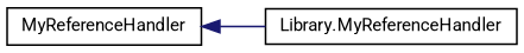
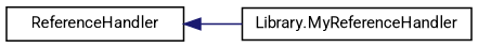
  digraph {
    rankdir=LR
    fontname=Roboto
    node [color=black fillcolor=white fontname=Roboto fontsize=10 shape=record style=filled]
-   n1 [height=0.2 label=MyReferenceHandler width=0.4]
+   n1 [height=0.2 label=ReferenceHandler width=0.4]
    n2 [height=0.2 label="Library.MyReferenceHandler" width=0.4]
    n1 -> n2 [color=midnightblue dir=back fontname=Roboto fontsize=10 labelfontname=Helvetica labelfontsize=10 style=solid]
  }
